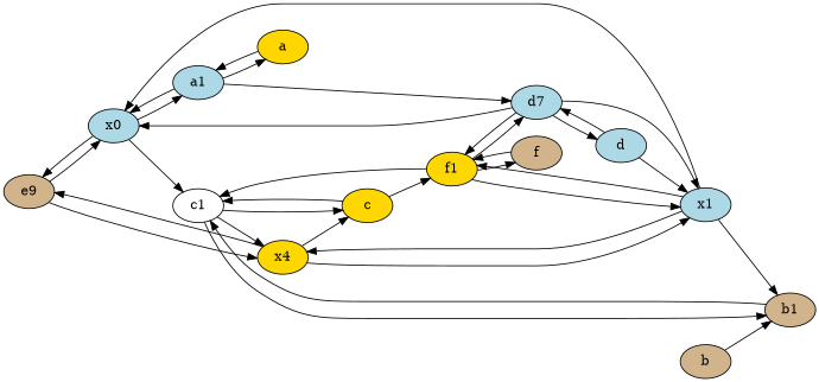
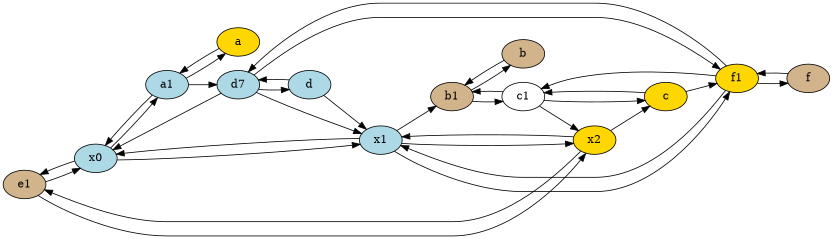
  digraph {
    rankdir=LR
    node [fillcolor=lightblue style=filled]
-   e1 [fillcolor=tan label=e9]
+   e1 [fillcolor=tan]
    x0
-   x2 [fillcolor=gold label=x4]
+   x2 [fillcolor=gold]
    n4 [label=d7]
    f1 [fillcolor=gold]
    d
    x1
    a1
    f [fillcolor=tan]
    c1 [fillcolor=white]
    b1 [fillcolor=tan]
    a [fillcolor=gold]
    c [fillcolor=gold]
    b [fillcolor=tan]
    e1 -> x0
    e1 -> x2
    x0 -> e1
-   x0 -> c1
+   x0 -> x1
    x0 -> a1
    x2 -> e1
    x2 -> x1
    x2 -> c
    n4 -> x0
    n4 -> f1
    n4 -> d
    n4 -> x1
    f1 -> n4
    f1 -> x1
    f1 -> f
    f1 -> c1
    d -> n4
    d -> x1
    x1 -> x0
    x1 -> x2
    x1 -> f1
    x1 -> b1
    a1 -> x0
    a1 -> n4
    a1 -> a
    f -> f1
    c1 -> x2
    c1 -> b1
    c1 -> c
    b1 -> c1
+   b1 -> b
    a -> a1
    c -> f1
    c -> c1
    b -> b1
  }
